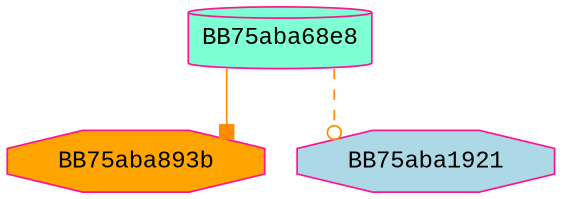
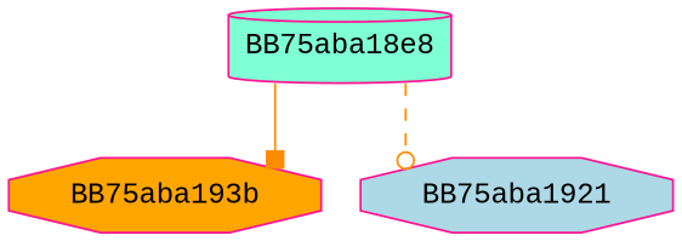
  digraph {
    fontname="Liberation Mono"
    splines=ortho
    node [color=deeppink fontname="Liberation Mono" shape=octagon style=filled]
    edge [color=darkorange fontname="Liberation Mono"]
-   BB75aba18e8 [fillcolor=aquamarine shape=cylinder label=BB75aba68e8]
-   BB75aba193b [fillcolor=orange label=BB75aba893b]
+   BB75aba18e8 [fillcolor=aquamarine shape=cylinder]
+   BB75aba193b [fillcolor=orange]
    BB75aba1921 [fillcolor=lightblue]
    BB75aba18e8 -> BB75aba193b [arrowhead=box style=solid]
    BB75aba18e8 -> BB75aba1921 [arrowhead=odot style=dashed]
  }
